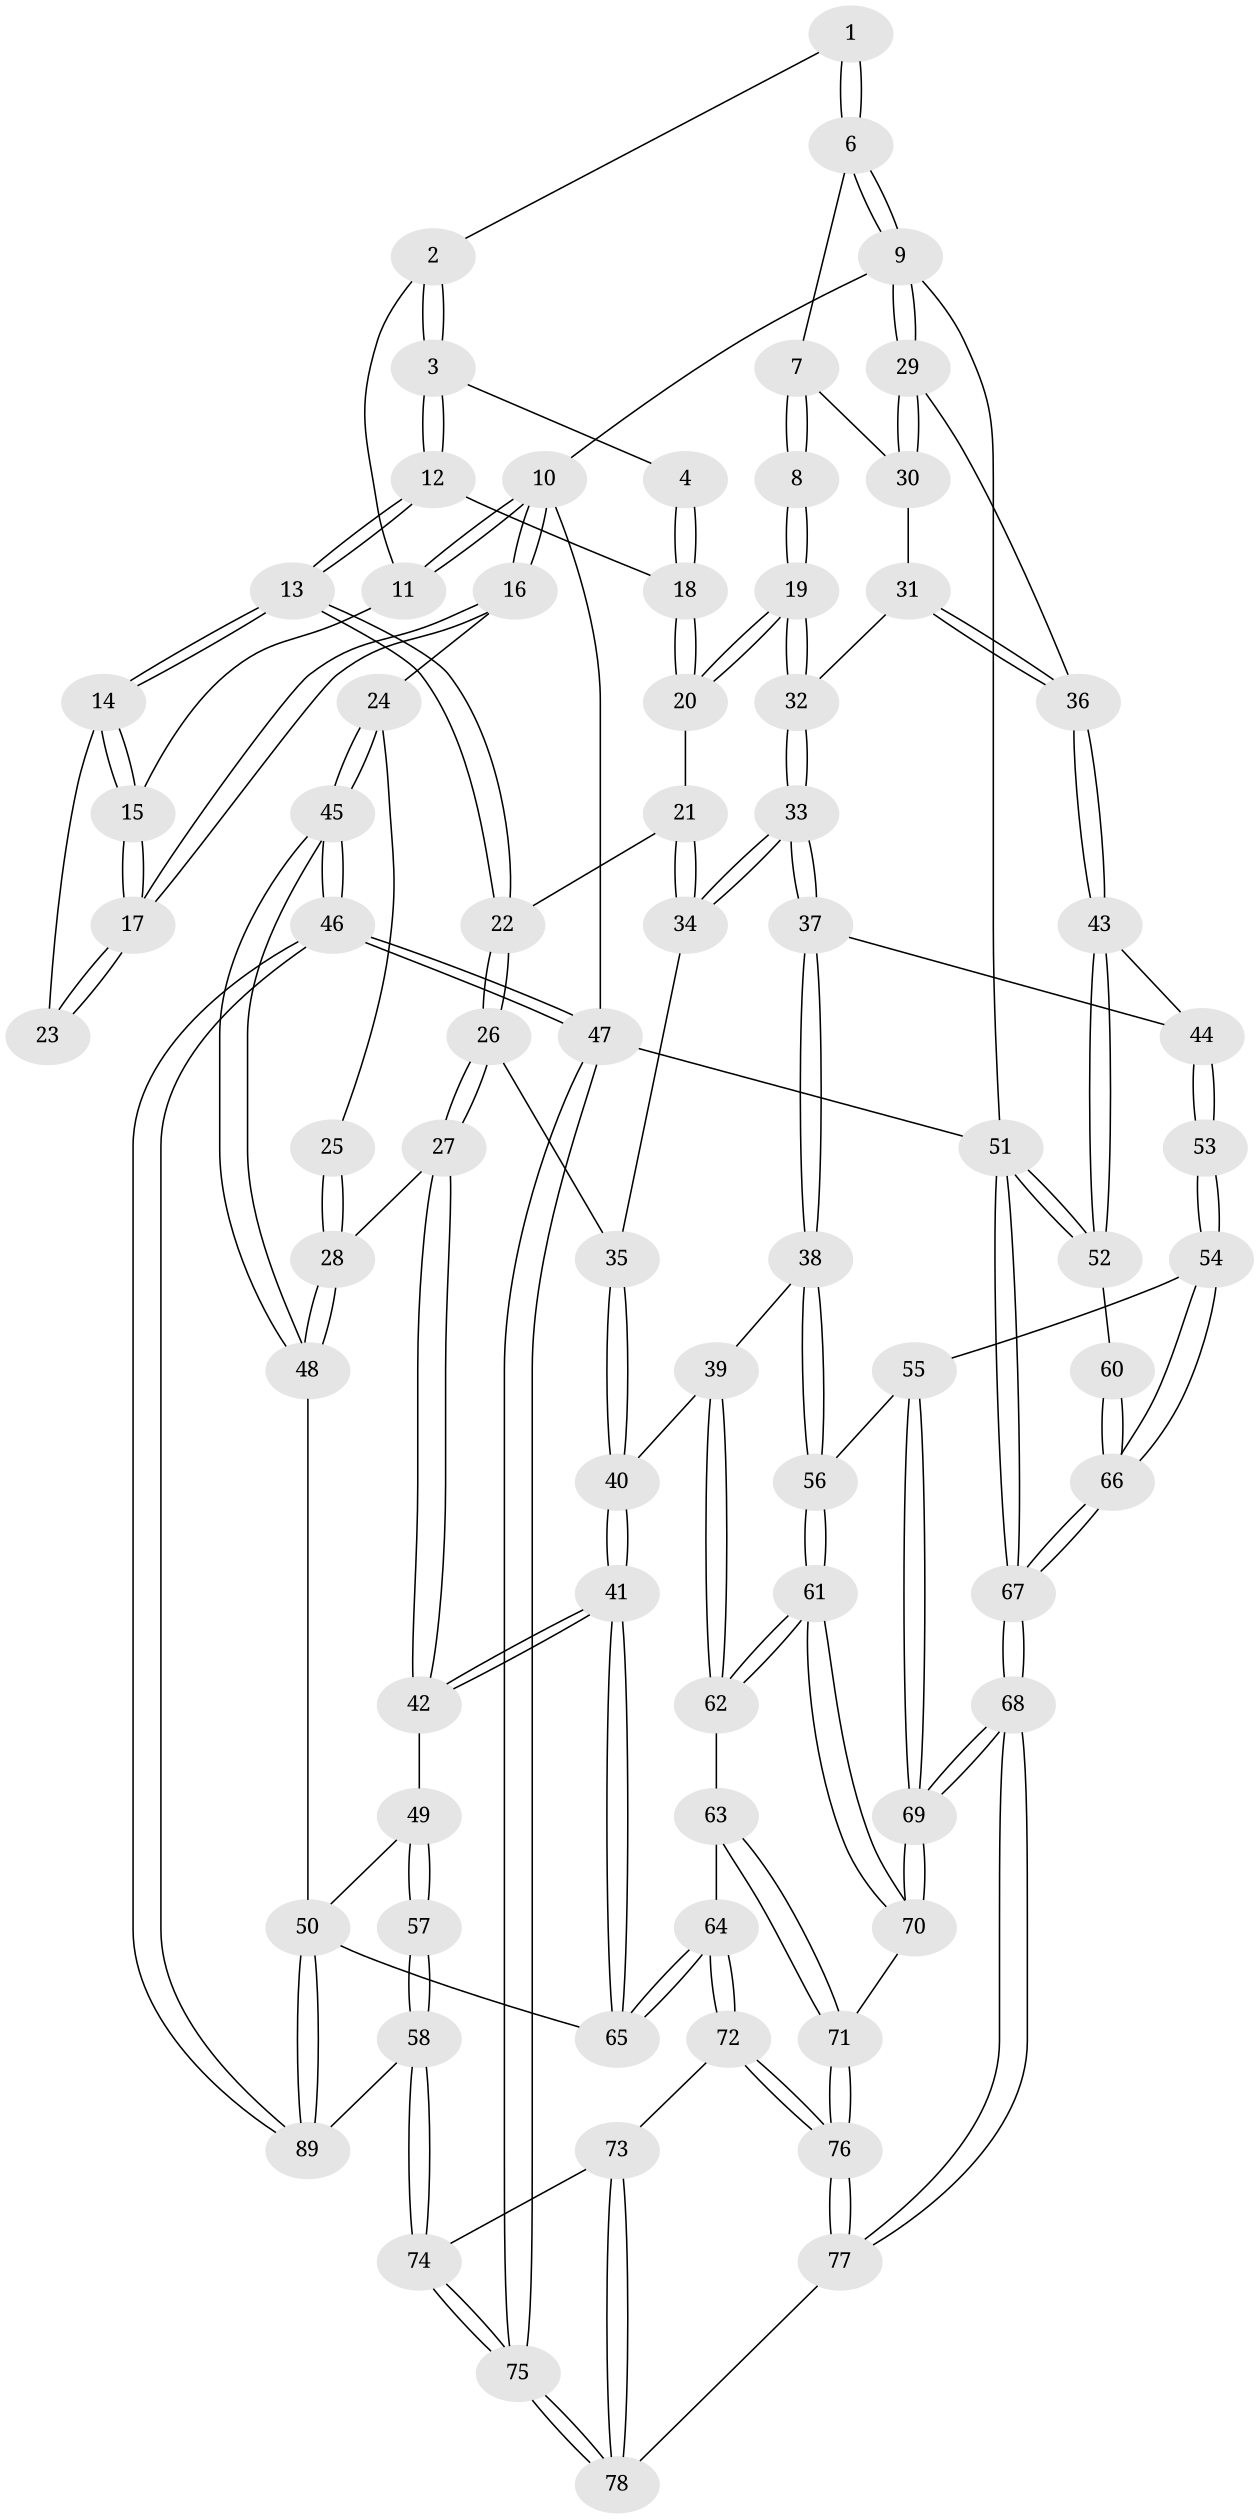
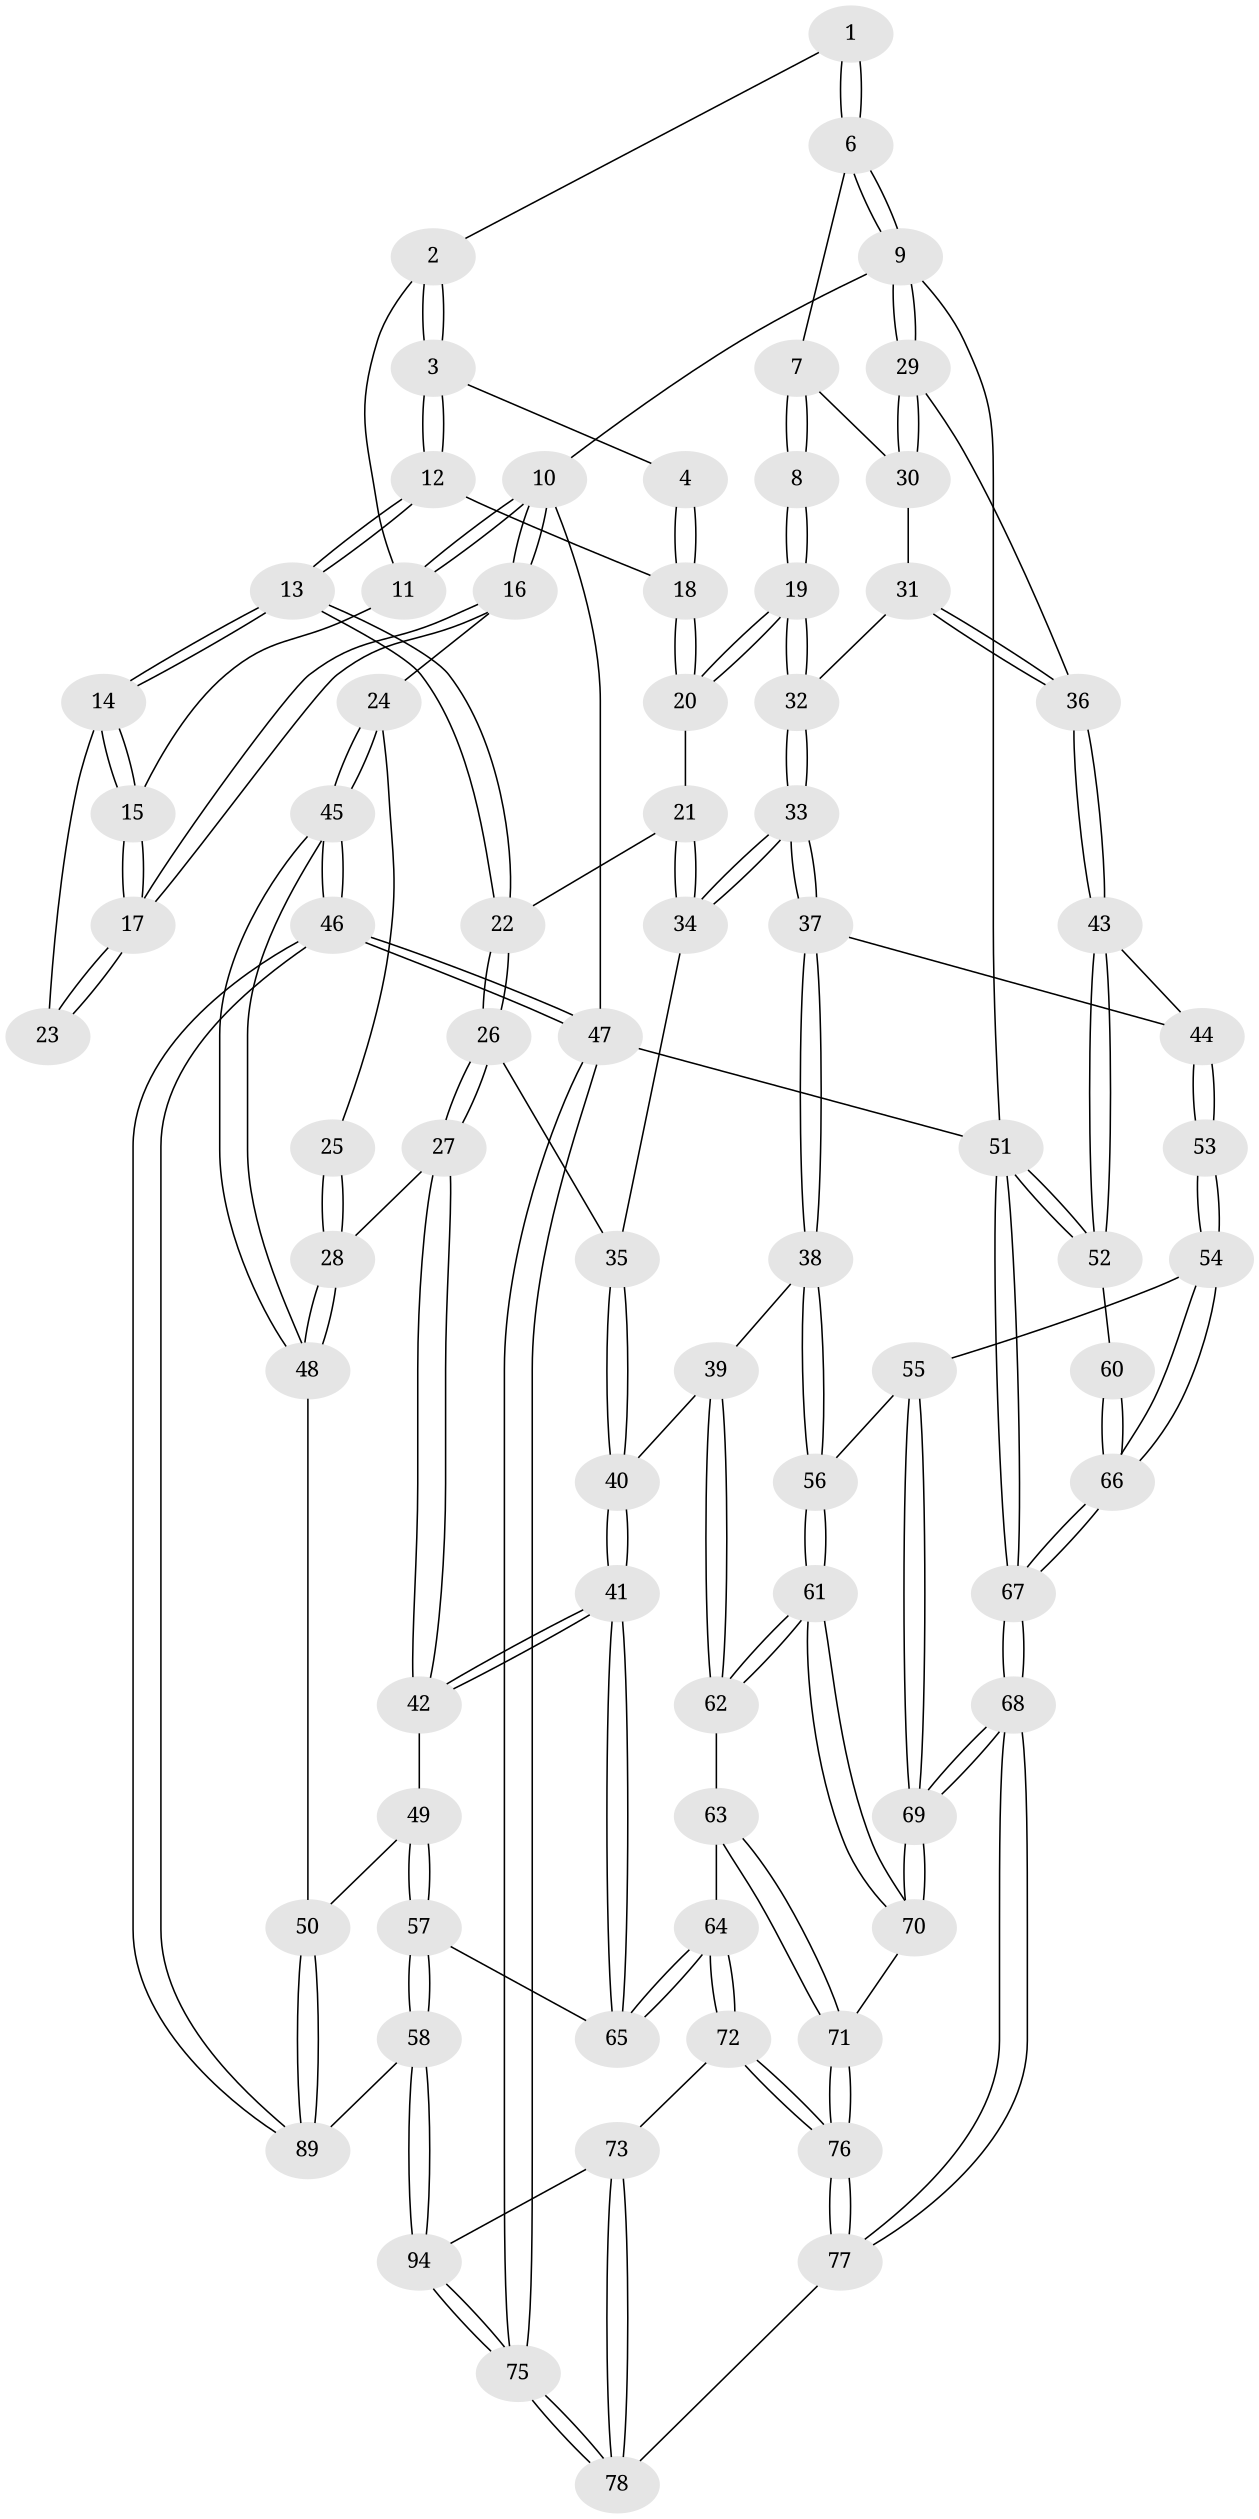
  graph {
    fontname="Noto Serif"
    node [color=gray90 fontname="Noto Serif" style=filled]
    edge [fontname="Noto Serif"]
    1
    2
    6
    3
    11
    7
    9
    4
    12
    15
    18
    13
    20
    8
    19
    30
    10
    29
    51
    31
    32
    16
    47
    36
    52
    67
    17
    24
    75
    14
    22
    23
    26
    25
    45
    21
    33
    34
    35
    27
    28
    48
    46
    42
    40
    49
    50
    43
    37
    38
    44
    41
    39
    56
    53
    62
    61
    63
    65
    57
    60
    54
    n63 [label=89]
    78
    58
    68
    66
    55
    69
    70
-   74
+   74 [label=94]
    71
    64
    72
    76
    73
    77
    1 -- 2
    1 -- 6
    1 -- 6
    2 -- 3
    2 -- 3
    2 -- 11
    6 -- 7
    6 -- 9
    6 -- 9
    3 -- 4
    3 -- 12
    3 -- 12
    11 -- 15
    7 -- 8
    7 -- 8
    7 -- 30
    9 -- 10
    9 -- 29
    9 -- 29
    9 -- 51
    4 -- 18
    4 -- 18
    12 -- 18
    12 -- 13
    12 -- 13
    15 -- 17
    15 -- 17
    18 -- 20
    18 -- 20
    13 -- 14
    13 -- 14
    13 -- 22
    13 -- 22
    20 -- 21
    8 -- 19
    8 -- 19
    19 -- 20
    19 -- 20
    19 -- 32
    19 -- 32
    30 -- 31
    10 -- 11
    10 -- 11
    10 -- 16
    10 -- 16
    10 -- 47
    29 -- 30
    29 -- 30
    29 -- 36
    51 -- 52
    51 -- 52
    51 -- 67
    51 -- 67
    31 -- 32
    31 -- 36
    31 -- 36
    32 -- 33
    32 -- 33
    16 -- 17
    16 -- 17
    16 -- 24
    47 -- 51
    47 -- 75
    47 -- 75
    36 -- 43
    36 -- 43
    52 -- 60
    67 -- 68
    67 -- 68
    17 -- 23
    17 -- 23
    24 -- 25
    24 -- 45
    24 -- 45
    75 -- 78
    75 -- 78
    14 -- 15
    14 -- 15
    14 -- 23
    22 -- 26
    22 -- 26
    26 -- 35
    26 -- 27
    26 -- 27
    25 -- 28
    25 -- 28
    45 -- 48
    45 -- 48
    45 -- 46
    45 -- 46
    21 -- 22
    21 -- 34
    21 -- 34
    33 -- 34
    33 -- 34
    33 -- 37
    33 -- 37
    34 -- 35
    35 -- 40
    35 -- 40
    27 -- 28
    27 -- 42
    27 -- 42
    28 -- 48
    28 -- 48
    48 -- 50
    46 -- 47
    46 -- 47
    46 -- n63
    46 -- n63
    42 -- 49
    40 -- 41
    40 -- 41
    49 -- 50
    49 -- 57
    49 -- 57
    50 -- n63
    50 -- n63
    43 -- 52
    43 -- 52
    43 -- 44
    37 -- 38
    37 -- 38
    37 -- 44
    38 -- 39
    38 -- 56
    38 -- 56
    44 -- 53
    44 -- 53
    41 -- 42
    41 -- 42
    41 -- 65
    41 -- 65
    39 -- 40
    39 -- 62
    39 -- 62
    56 -- 61
    56 -- 61
    53 -- 54
    53 -- 54
    62 -- 63
    61 -- 62
    61 -- 62
    61 -- 70
    61 -- 70
    63 -- 71
    63 -- 71
    63 -- 64
-   50 -- 65
+   57 -- 65
    57 -- 58
    57 -- 58
    60 -- 66
    60 -- 66
    54 -- 66
    54 -- 66
    54 -- 55
    58 -- n63
    58 -- 74
    58 -- 74
    68 -- 69
    68 -- 69
    68 -- 77
    68 -- 77
    66 -- 67
    66 -- 67
    55 -- 56
    55 -- 69
    55 -- 69
    69 -- 70
    69 -- 70
    70 -- 71
    74 -- 75
    74 -- 75
    71 -- 76
    71 -- 76
    64 -- 65
    64 -- 65
    64 -- 72
    64 -- 72
    72 -- 76
    72 -- 76
    72 -- 73
    76 -- 77
    76 -- 77
    73 -- 78
    73 -- 78
    73 -- 74
    77 -- 78
  }
